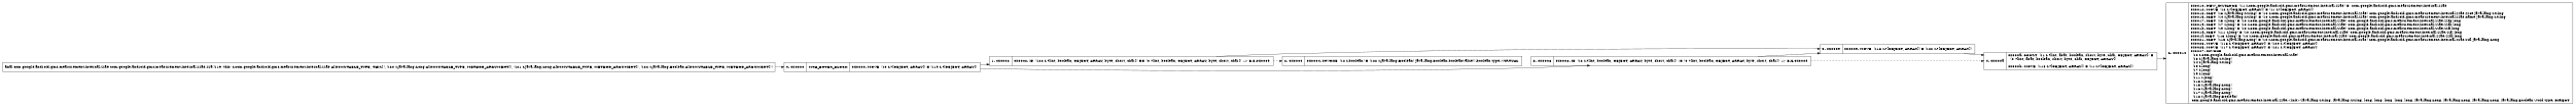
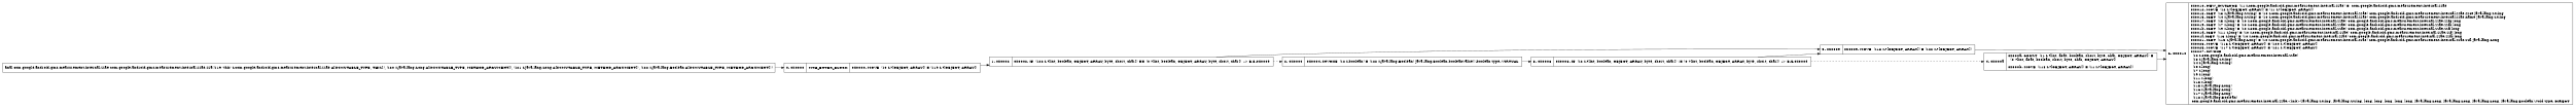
  digraph {
    rankdir=LR
    node [shape=record]
    n1 [label="{0\:\ 0x0000|MTH_ENTER_BLOCK\l|0x0000: MOVE  (r0 I:?[OBJECT, ARRAY]) = (r19 I:?[OBJECT, ARRAY]) \l}"]
    n2 [label="{1\:\ 0x0002|0x0002: IF  (r22 I:?[int, boolean, OBJECT, ARRAY, byte, short, char]) == (0 ?[int, boolean, OBJECT, ARRAY, byte, short, char])  \-\> B:5:0x000e \l}"]
    n3 [label="{2\:\ 0x0004|0x0004: INVOKE  (r2 I:boolean) = (r22 I:java.lang.Boolean) java.lang.Boolean.booleanValue():boolean type: VIRTUAL \l}"]
    n4 [label="{5\:\ 0x000e|0x000e: MOVE  (r18 I:?[OBJECT, ARRAY]) = (r22 I:?[OBJECT, ARRAY]) \l}"]
    n5 [label="{3\:\ 0x0008|0x0008: IF  (r2 I:?[int, boolean, OBJECT, ARRAY, byte, short, char]) != (0 ?[int, boolean, OBJECT, ARRAY, byte, short, char])  \-\> B:5:0x000e \l}"]
    n6 [label="{6\:\ 0x0010|0x0010: NEW_INSTANCE  (r1 I:com.google.android.gms.measurement.internal.zzae) =  com.google.android.gms.measurement.internal.zzae \l0x0012: MOVE  (r2 I:?[OBJECT, ARRAY]) = (r1 I:?[OBJECT, ARRAY]) \l0x0013: IGET  (r3 I:java.lang.String) = (r0 I:com.google.android.gms.measurement.internal.zzae) com.google.android.gms.measurement.internal.zzae.zzce java.lang.String \l0x0015: IGET  (r4 I:java.lang.String) = (r0 I:com.google.android.gms.measurement.internal.zzae) com.google.android.gms.measurement.internal.zzae.name java.lang.String \l0x0017: IGET  (r5 I:long) = (r0 I:com.google.android.gms.measurement.internal.zzae) com.google.android.gms.measurement.internal.zzae.zzfg long \l0x0019: IGET  (r7 I:long) = (r0 I:com.google.android.gms.measurement.internal.zzae) com.google.android.gms.measurement.internal.zzae.zzfh long \l0x001b: IGET  (r9 I:long) = (r0 I:com.google.android.gms.measurement.internal.zzae) com.google.android.gms.measurement.internal.zzae.zzfi long \l0x001d: IGET  (r11 I:long) = (r0 I:com.google.android.gms.measurement.internal.zzae) com.google.android.gms.measurement.internal.zzae.zzfj long \l0x001f: IGET  (r13 I:long) = (r0 I:com.google.android.gms.measurement.internal.zzae) com.google.android.gms.measurement.internal.zzae.zzfk long \l0x0021: IGET  (r15 I:java.lang.Long) = (r0 I:com.google.android.gms.measurement.internal.zzae) com.google.android.gms.measurement.internal.zzae.zzfl java.lang.Long \l0x0023: MOVE  (r16 I:?[OBJECT, ARRAY]) = (r20 I:?[OBJECT, ARRAY]) \l0x0025: MOVE  (r17 I:?[OBJECT, ARRAY]) = (r21 I:?[OBJECT, ARRAY]) \l0x0027: INVOKE  \l  (r2 I:com.google.android.gms.measurement.internal.zzae)\l  (r3 I:java.lang.String)\l  (r4 I:java.lang.String)\l  (r5 I:long)\l  (r7 I:long)\l  (r9 I:long)\l  (r11 I:long)\l  (r13 I:long)\l  (r15 I:java.lang.Long)\l  (r16 I:java.lang.Long)\l  (r17 I:java.lang.Long)\l  (r18 I:java.lang.Boolean)\l com.google.android.gms.measurement.internal.zzae.\<init\>(java.lang.String, java.lang.String, long, long, long, long, long, java.lang.Long, java.lang.Long, java.lang.Long, java.lang.Boolean):void type: DIRECT \l}"]
    n7 [label="{4\:\ 0x000a|0x000a: CONST  (r1 I:?[int, float, boolean, short, byte, char, OBJECT, ARRAY]) = \l  (0 ?[int, float, boolean, short, byte, char, OBJECT, ARRAY])\l \l0x000b: MOVE  (r18 I:?[OBJECT, ARRAY]) = (r1 I:?[OBJECT, ARRAY]) \l}"]
    n8 [label="{final com.google.android.gms.measurement.internal.zzae com.google.android.gms.measurement.internal.zzae.zza((r19 'this' I:com.google.android.gms.measurement.internal.zzae A[IMMUTABLE_TYPE, THIS]), (r20 I:java.lang.Long A[IMMUTABLE_TYPE, METHOD_ARGUMENT]), (r21 I:java.lang.Long A[IMMUTABLE_TYPE, METHOD_ARGUMENT]), (r22 I:java.lang.Boolean A[IMMUTABLE_TYPE, METHOD_ARGUMENT])) }"]
    n1 -> n2
    n2 -> n3 [style=dashed]
    n2 -> n4
-   n1 -> n5
-   n4 -> n7
+   n3 -> n5
+   n4 -> n6
    n5 -> n4
    n5 -> n7 [style=dashed]
    n7 -> n6
    n8 -> n1
  }
